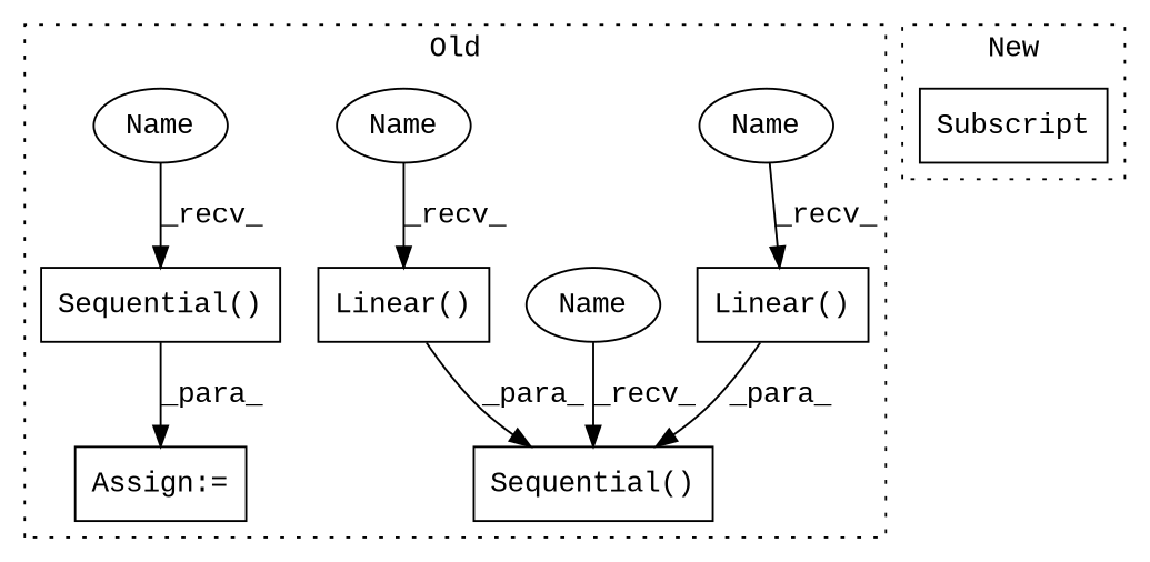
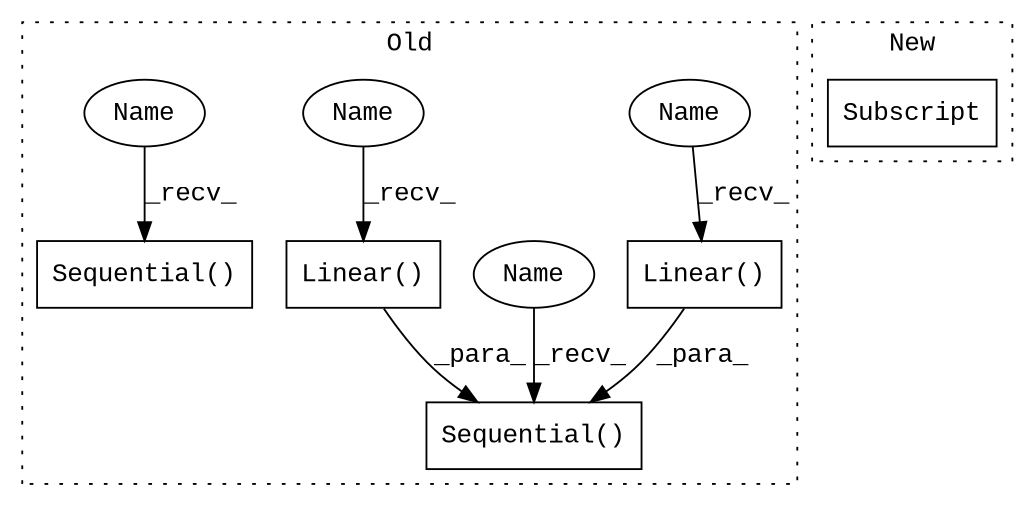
  digraph {
    fontname="Liberation Mono"
    node [a=75 l=2 shape=box fontname="Liberation Mono"]
    edge [fontname="Liberation Mono"]
    n1 [l="31,14" label="Sequential()" s="4175,4307"]
-   n2 [a=68 l=3 label="Assign:=" s=4172]
    n3 [l="10,1" label="Linear()" s="4413,4437"]
    n4 [l="31,14" label="Sequential()" s="4382,4545"]
    n5 [l="10,1" label="Linear()" s="4520,4544"]
    n6 [a=87 label=Name s=4382 shape=ellipse]
    n7 [a=87 label=Name s=4520 shape=ellipse]
    n8 [a=87 label=Name s=4175 shape=ellipse]
    n9 [a=87 label=Name s=4413 shape=ellipse]
    n10 [a=63 l="10,0" label=Subscript s="2227,0"]
    subgraph cluster_1 {
      label=Old
      style=dotted
      n1
-     n2
      n3
      n4
      n5
      n6
      n7
      n8
      n9
    }
    subgraph cluster_2 {
      label=New
      style=dotted
      n10
    }
-   n1 -> n2 [label=_para_]
    n3 -> n4 [label=_para_]
    n5 -> n4 [label=_para_]
    n6 -> n4 [label=_recv_]
    n7 -> n5 [label=_recv_]
    n8 -> n1 [label=_recv_]
    n9 -> n3 [label=_recv_]
  }
